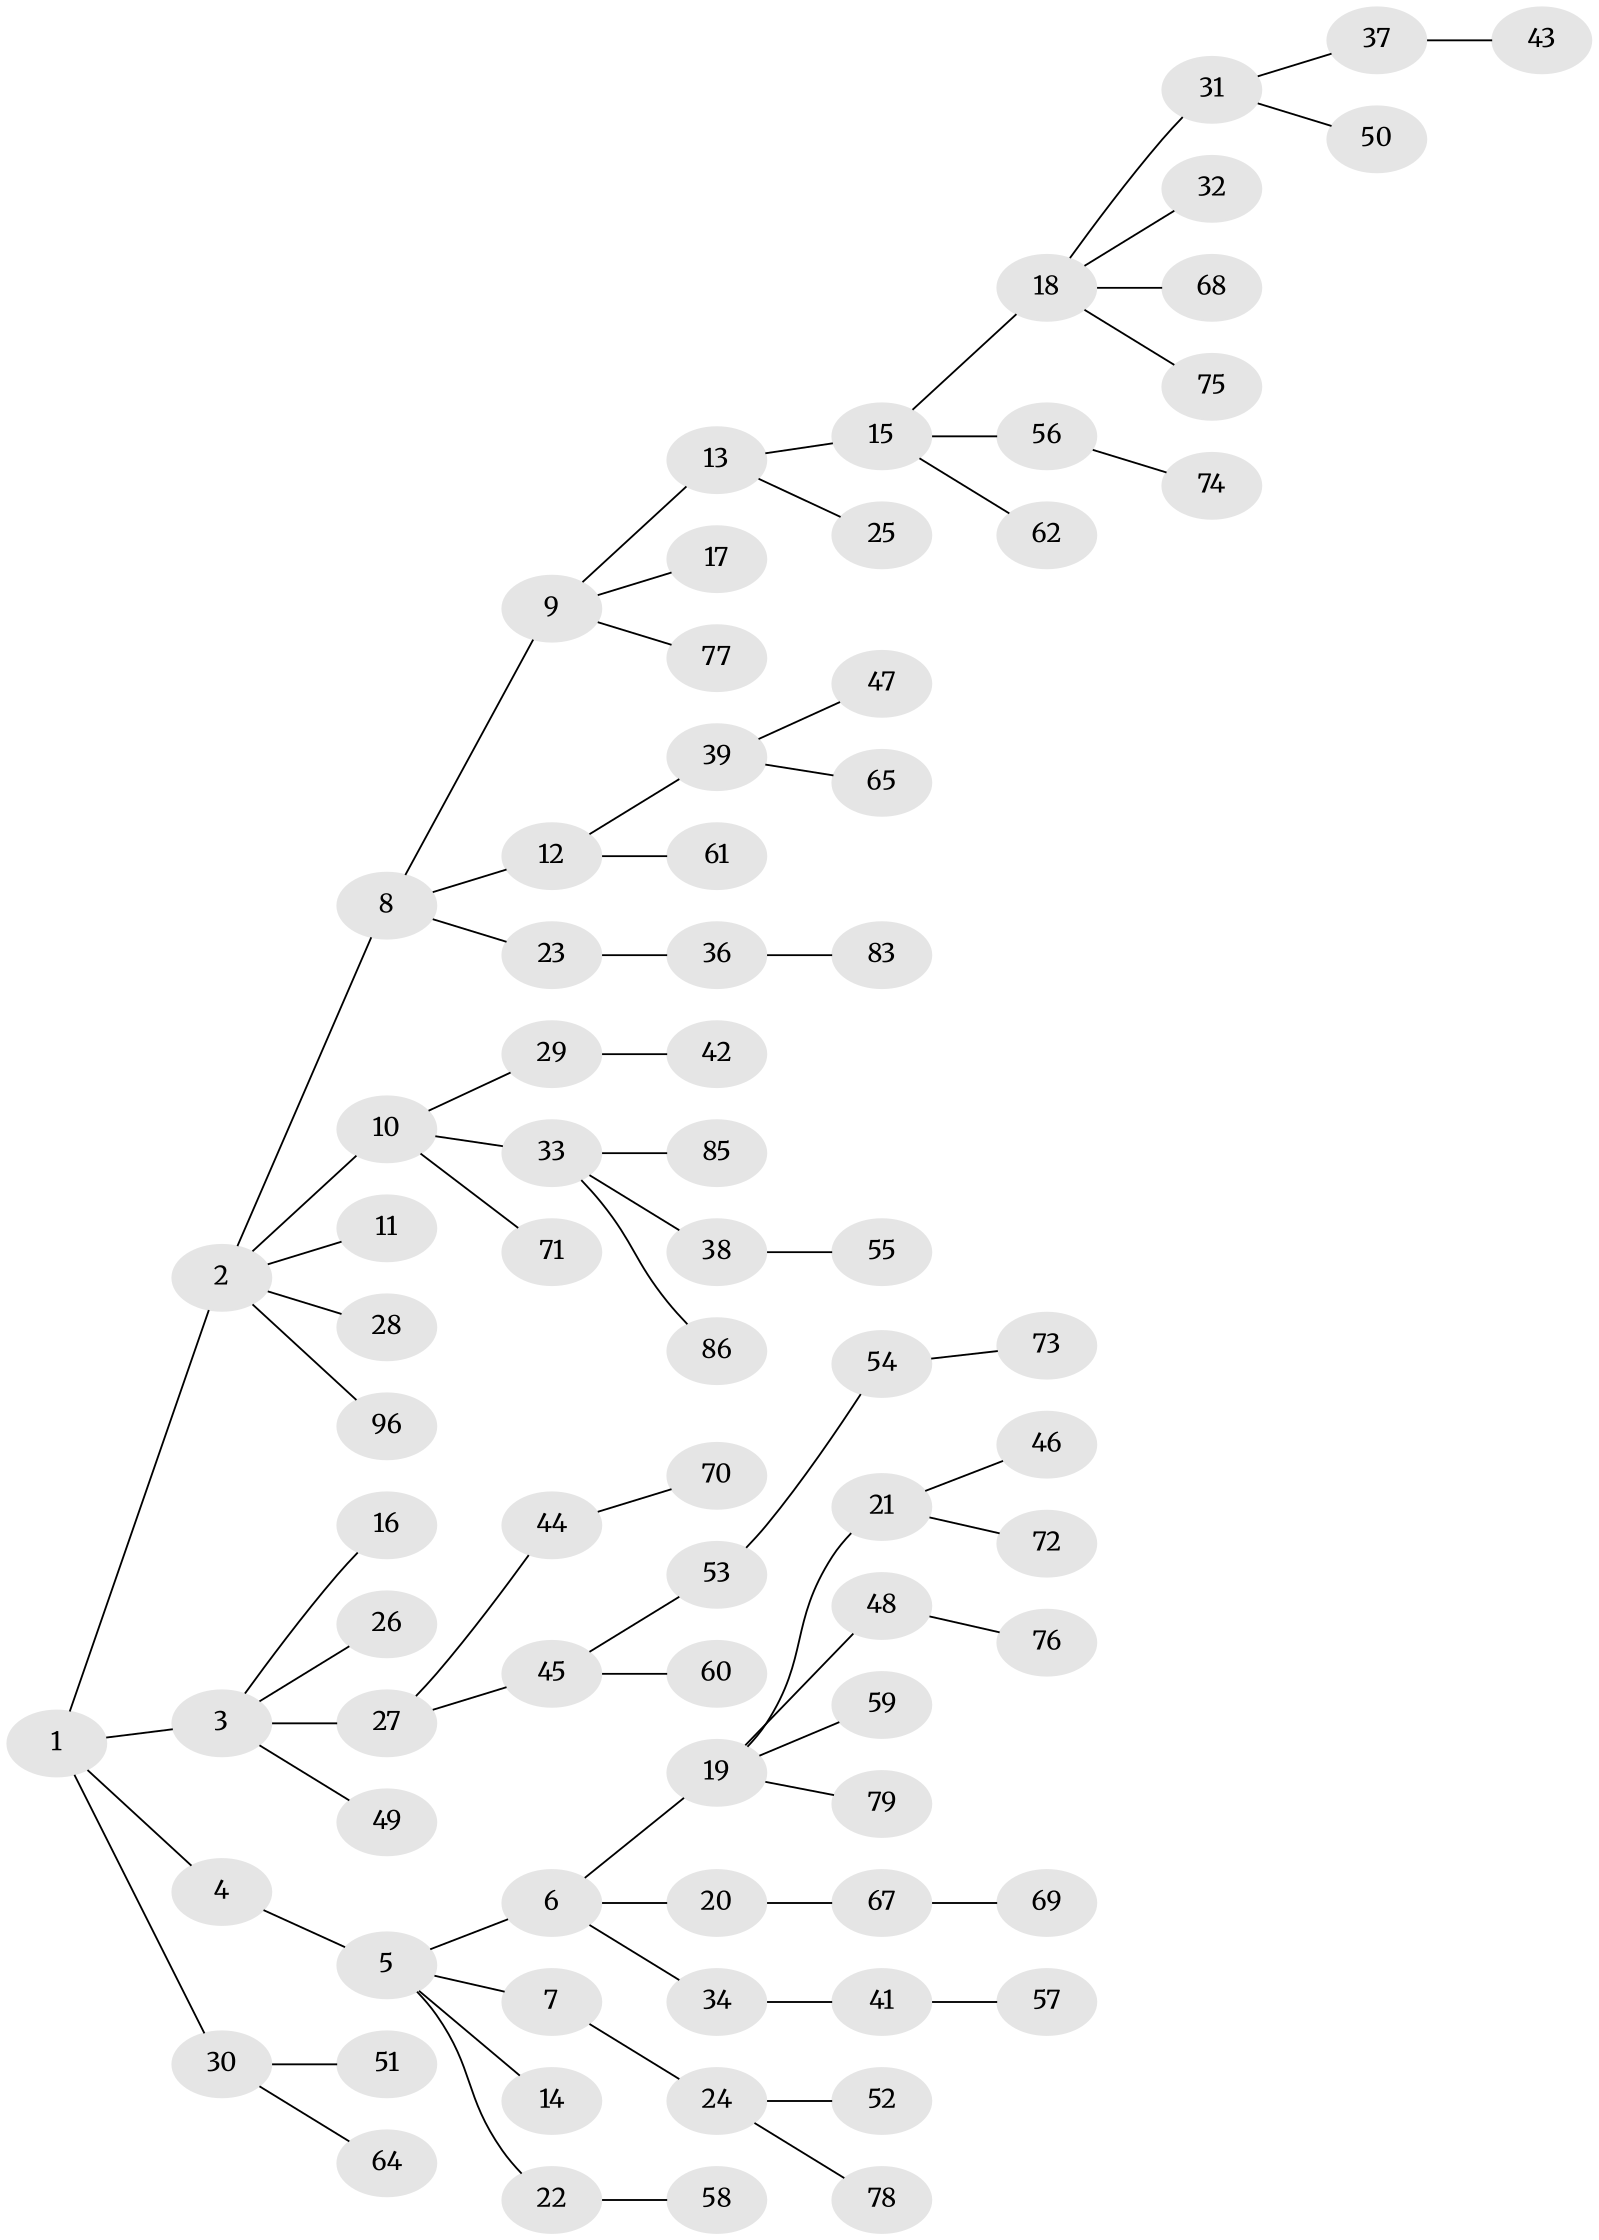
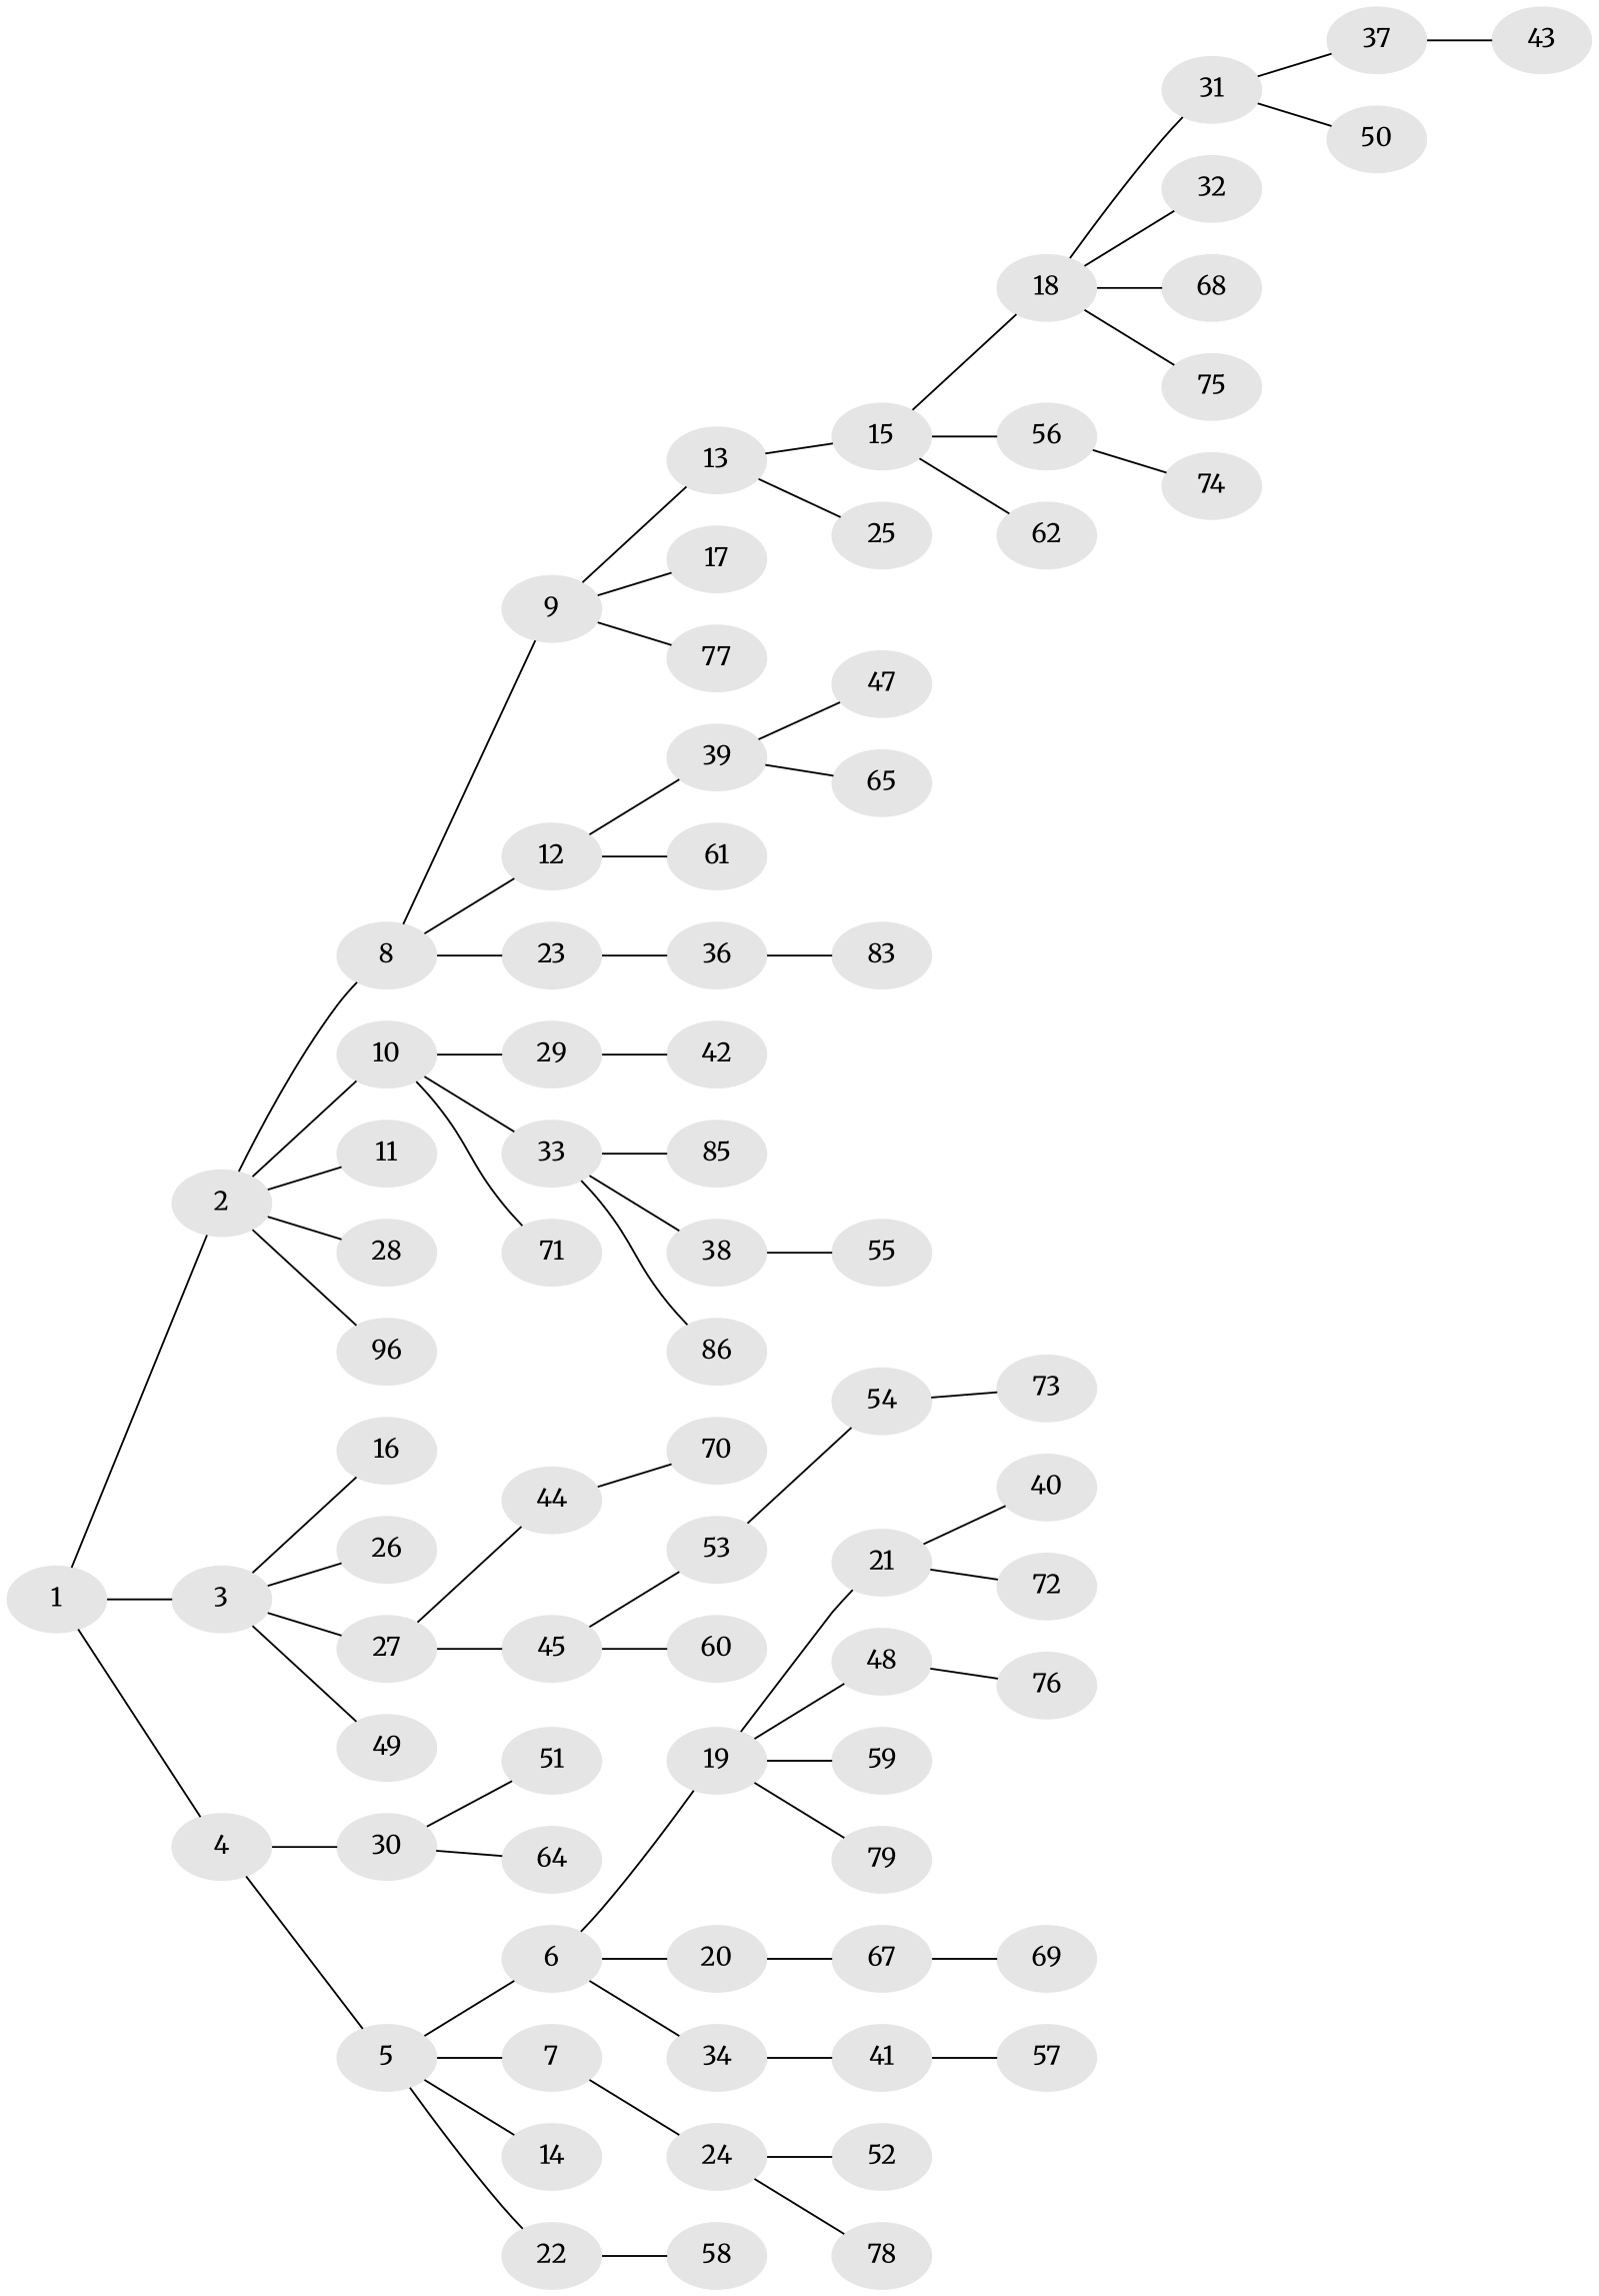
  graph {
    fontname=Merriweather
    rankdir=LR
    node [color=gray90 fontname=Merriweather style=filled]
    edge [fontname=Merriweather]
    1
    2
    3
    4
    30
    8
    10
    11
    28
    n10 [label=96]
    16
    26
    27
    49
    5
    51
    64
    9
    12
    23
    29
    33
    71
    44
    45
    6
    7
    14
    22
    19
    20
    34
    24
    58
    21
    48
    59
    79
    67
    41
    52
    78
    13
    17
    77
    39
    61
    36
    15
    25
    42
    n52 [label=85]
    38
    n54 [label=86]
    47
    65
    18
    56
    62
    31
    32
    68
    75
    74
    37
    50
-   40 [label=46]
+   40
    72
    76
    69
    n71 [label=83]
    70
    53
    60
    43
    55
    57
    54
    73
    1 -- 2
    1 -- 3
    1 -- 4
-   1 -- 30
+   4 -- 30
    2 -- 8
    2 -- 10
    2 -- 11
    2 -- 28
    2 -- n10
    3 -- 16
    3 -- 26
    3 -- 27
    3 -- 49
    4 -- 5
    30 -- 51
    30 -- 64
    8 -- 9
    8 -- 12
    8 -- 23
    10 -- 29
    10 -- 33
    10 -- 71
    27 -- 44
    27 -- 45
    5 -- 6
    5 -- 7
    5 -- 14
    5 -- 22
    9 -- 13
    9 -- 17
    9 -- 77
    12 -- 39
    12 -- 61
    23 -- 36
    29 -- 42
    33 -- n52
    33 -- 38
    33 -- n54
    44 -- 70
    45 -- 53
    45 -- 60
    6 -- 19
    6 -- 20
    6 -- 34
    7 -- 24
    22 -- 58
    19 -- 21
    19 -- 48
    19 -- 59
    19 -- 79
    20 -- 67
    34 -- 41
    24 -- 52
    24 -- 78
    21 -- 40
    21 -- 72
    48 -- 76
    67 -- 69
    41 -- 57
    13 -- 15
    13 -- 25
    39 -- 47
    39 -- 65
    36 -- n71
    15 -- 18
    15 -- 56
    15 -- 62
    38 -- 55
    18 -- 31
    18 -- 32
    18 -- 68
    18 -- 75
    56 -- 74
    31 -- 37
    31 -- 50
    37 -- 43
    53 -- 54
    54 -- 73
  }
